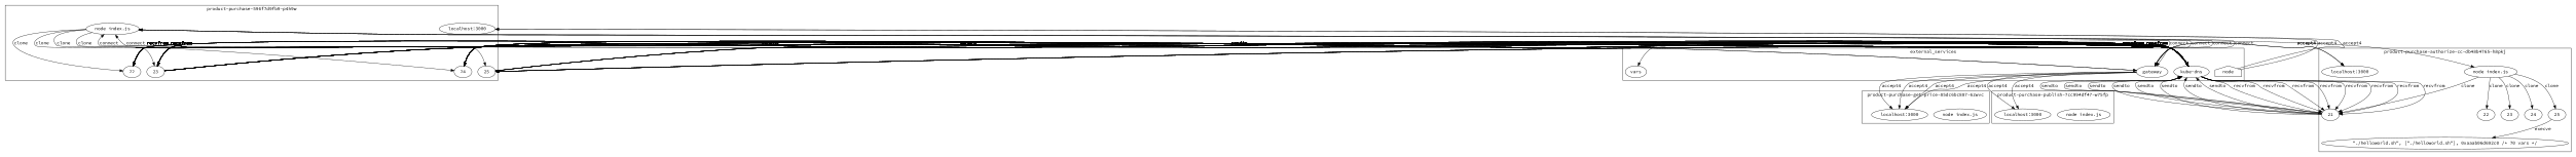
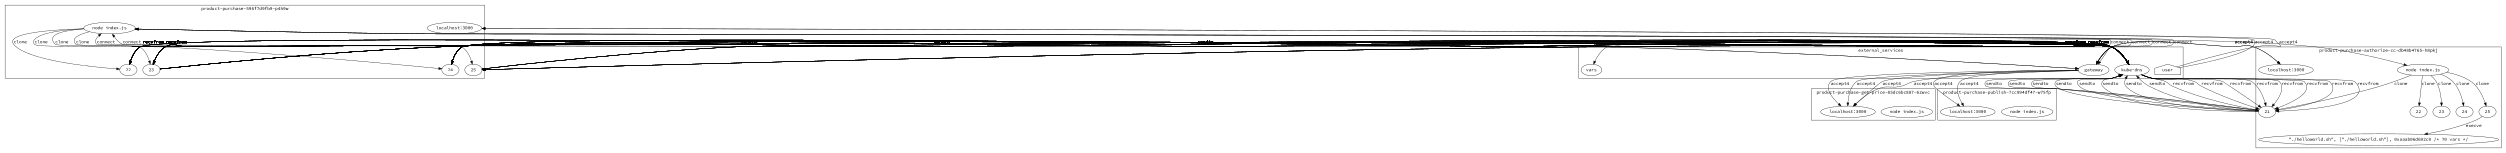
  digraph {
    fontname="Source Code Pro"
    node [fontname="Source Code Pro"]
    edge [fontname="Source Code Pro"]
    n1 [label="node index.js"]
    n2 [label=22]
    n3 [label=23]
    n4 [label=24]
    n5 [label=25]
    n6 [label="localhost:3000"]
    n7 [label="node index.js"]
    n8 [label="localhost:3000"]
    n9 [label="node index.js"]
    n10 [label="localhost:3000"]
    n11 [label="node index.js"]
    n12 [label=21]
    n13 [label=22]
    n14 [label=23]
    n15 [label=24]
    n16 [label=25]
    n17 [label="localhost:3000"]
    n18 [label="\"./helloworld.sh\", [\"./helloworld.sh\"], 0xaaab06d692c0 /* 70 vars */"]
    n19 [label=gateway]
    n20 [label="kube-dns"]
    n21 [label=vars]
-   user [shape=house label="node"]
+   user [shape=house]
    subgraph cluster_1 {
      label=" product-purchase-596f7d9fb9-p4h9w "
      n1
      n2
      n3
      n4
      n5
      n6
    }
    subgraph cluster_2 {
      label=" product-purchase-get-price-85dc6bc887-6zwvc "
      n7
      n8
    }
    subgraph cluster_3 {
      label=" product-purchase-publish-7cc994df47-w75fp "
      n9
      n10
    }
    subgraph cluster_4 {
      label=" product-purchase-authorize-cc-db48b4765-h8pkj "
      n11
      n12
      n13
      n14
      n15
      n16
      n17
      n18
    }
    subgraph cluster_5 {
      label=external_services
      n19
      n20
      n21
      user
    }
    n1 -> n2 [label=clone]
    n1 -> n3 [label=clone]
    n1 -> n4 [label=clone]
    n1 -> n5 [label=clone]
    n1 -> n19 [dir=both label=connect]
    n1 -> n19 [dir=both label=connect]
    n1 -> n19 [dir=both label=connect]
    n1 -> n19 [dir=both label=connect]
    n1 -> n19 [dir=both label=connect]
    n1 -> n19 [dir=both label=connect]
    n2 -> n20 [label=sendto]
    n2 -> n20 [label=sendto]
    n2 -> n20 [label=sendto]
    n2 -> n20 [label=sendto]
    n2 -> n20 [label=sendto]
    n2 -> n20 [label=sendto]
    n2 -> n20 [label=sendto]
    n2 -> n20 [label=sendto]
    n3 -> n20 [label=sendto]
    n3 -> n20 [label=sendto]
    n3 -> n20 [label=sendto]
    n3 -> n20 [label=sendto]
    n3 -> n20 [label=sendto]
    n3 -> n20 [label=sendto]
    n3 -> n20 [label=sendto]
    n3 -> n20 [label=sendto]
    n3 -> n20 [label=sendto]
    n3 -> n20 [label=sendto]
    n3 -> n20 [label=sendto]
    n3 -> n20 [label=sendto]
    n3 -> n20 [label=sendto]
    n3 -> n20 [label=sendto]
    n3 -> n20 [label=sendto]
    n3 -> n20 [label=sendto]
    n4 -> n20 [label=sendto]
    n4 -> n20 [label=sendto]
    n4 -> n20 [label=sendto]
    n4 -> n20 [label=sendto]
    n4 -> n20 [label=sendto]
    n4 -> n20 [label=sendto]
    n4 -> n20 [label=sendto]
    n4 -> n20 [label=sendto]
    n4 -> n20 [label=sendto]
    n4 -> n20 [label=sendto]
    n4 -> n20 [label=sendto]
    n4 -> n20 [label=sendto]
    n4 -> n20 [label=sendto]
    n4 -> n20 [label=sendto]
    n4 -> n20 [label=sendto]
    n4 -> n20 [label=sendto]
    n5 -> n20 [label=sendto]
    n5 -> n20 [label=sendto]
    n5 -> n20 [label=sendto]
    n5 -> n20 [label=sendto]
    n5 -> n20 [label=sendto]
    n5 -> n20 [label=sendto]
    n5 -> n20 [label=sendto]
    n5 -> n20 [label=sendto]
    n11 -> n12 [label=clone]
    n11 -> n13 [label=clone]
    n11 -> n14 [label=clone]
    n11 -> n15 [label=clone]
    n11 -> n16 [label=clone]
    n11 -> n21 [dir=both label=connect]
    n12 -> n20 [label=sendto]
    n12 -> n20 [label=sendto]
    n12 -> n20 [label=sendto]
    n12 -> n20 [label=sendto]
    n12 -> n20 [label=sendto]
    n12 -> n20 [label=sendto]
    n12 -> n20 [label=sendto]
    n12 -> n20 [label=sendto]
    n16 -> n18 [label=execve]
    n19 -> n8 [label=accept4]
    n19 -> n8 [label=accept4]
    n19 -> n8 [label=accept4]
    n19 -> n8 [label=accept4]
    n19 -> n10 [label=accept4]
    n19 -> n10 [label=accept4]
    n19 -> n17 [label=accept4]
    n19 -> n17 [label=accept4]
    n20 -> n2 [label=recvfrom]
    n20 -> n2 [label=recvfrom]
    n20 -> n2 [label=recvfrom]
    n20 -> n2 [label=recvfrom]
    n20 -> n2 [label=recvfrom]
    n20 -> n2 [label=recvfrom]
    n20 -> n2 [label=recvfrom]
    n20 -> n2 [label=recvfrom]
    n20 -> n3 [label=recvfrom]
    n20 -> n3 [label=recvfrom]
    n20 -> n3 [label=recvfrom]
    n20 -> n3 [label=recvfrom]
    n20 -> n3 [label=recvfrom]
    n20 -> n3 [label=recvfrom]
    n20 -> n3 [label=recvfrom]
    n20 -> n3 [label=recvfrom]
    n20 -> n3 [label=recvfrom]
    n20 -> n3 [label=recvfrom]
    n20 -> n3 [label=recvfrom]
    n20 -> n3 [label=recvfrom]
    n20 -> n3 [label=recvfrom]
    n20 -> n3 [label=recvfrom]
    n20 -> n3 [label=recvfrom]
    n20 -> n3 [label=recvfrom]
    n20 -> n4 [label=recvfrom]
    n20 -> n4 [label=recvfrom]
    n20 -> n4 [label=recvfrom]
    n20 -> n4 [label=recvfrom]
    n20 -> n4 [label=recvfrom]
    n20 -> n4 [label=recvfrom]
    n20 -> n4 [label=recvfrom]
    n20 -> n4 [label=recvfrom]
    n20 -> n4 [label=recvfrom]
    n20 -> n4 [label=recvfrom]
    n20 -> n4 [label=recvfrom]
    n20 -> n4 [label=recvfrom]
    n20 -> n4 [label=recvfrom]
    n20 -> n4 [label=recvfrom]
    n20 -> n4 [label=recvfrom]
    n20 -> n4 [label=recvfrom]
    n20 -> n5 [label=recvfrom]
    n20 -> n5 [label=recvfrom]
    n20 -> n5 [label=recvfrom]
    n20 -> n5 [label=recvfrom]
    n20 -> n5 [label=recvfrom]
    n20 -> n5 [label=recvfrom]
    n20 -> n5 [label=recvfrom]
    n20 -> n5 [label=recvfrom]
    n20 -> n12 [label=recvfrom]
    n20 -> n12 [label=recvfrom]
    n20 -> n12 [label=recvfrom]
    n20 -> n12 [label=recvfrom]
    n20 -> n12 [label=recvfrom]
    n20 -> n12 [label=recvfrom]
    n20 -> n12 [label=recvfrom]
    n20 -> n12 [label=recvfrom]
    user -> n6 [label=accept4]
    user -> n6 [label=accept4]
  }
